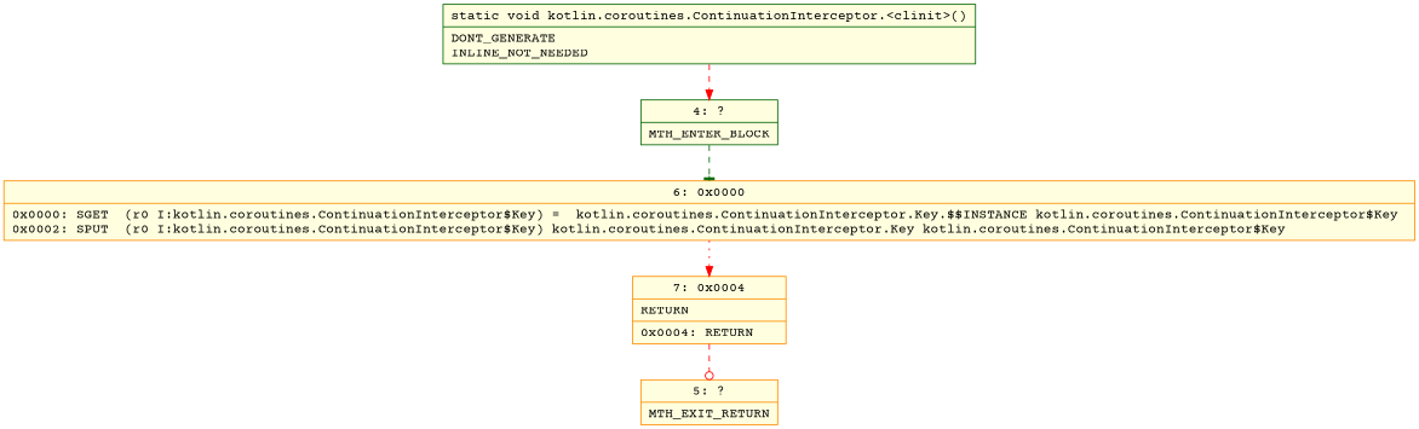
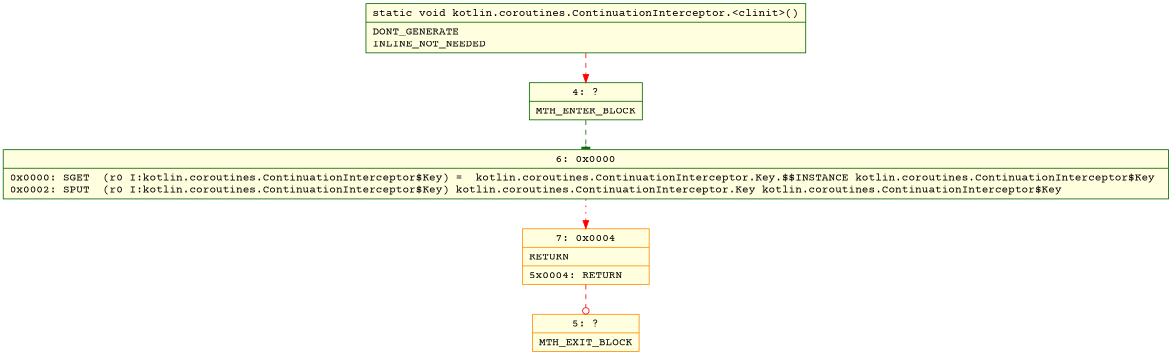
  digraph {
    fontname="Courier Prime"
    node [color=darkgreen fillcolor=lightyellow fontname="Courier Prime" shape=record style=filled]
    edge [arrowhead=normal color=red fontname="Courier Prime" style=dashed]
    n1 [label="{4\:\ ?|MTH_ENTER_BLOCK\l}"]
-   n2 [color=darkorange label="{6\:\ 0x0000|0x0000: SGET  (r0 I:kotlin.coroutines.ContinuationInterceptor$Key) =  kotlin.coroutines.ContinuationInterceptor.Key.$$INSTANCE kotlin.coroutines.ContinuationInterceptor$Key \l0x0002: SPUT  (r0 I:kotlin.coroutines.ContinuationInterceptor$Key) kotlin.coroutines.ContinuationInterceptor.Key kotlin.coroutines.ContinuationInterceptor$Key \l}"]
-   n3 [color=darkorange label="{7\:\ 0x0004|RETURN\l|0x0004: RETURN   \l}"]
-   n4 [color=darkorange label="{5\:\ ?|MTH_EXIT_RETURN\l}"]
+   n2 [label="{6\:\ 0x0000|0x0000: SGET  (r0 I:kotlin.coroutines.ContinuationInterceptor$Key) =  kotlin.coroutines.ContinuationInterceptor.Key.$$INSTANCE kotlin.coroutines.ContinuationInterceptor$Key \l0x0002: SPUT  (r0 I:kotlin.coroutines.ContinuationInterceptor$Key) kotlin.coroutines.ContinuationInterceptor.Key kotlin.coroutines.ContinuationInterceptor$Key \l}"]
+   n3 [color=darkorange label="{7\:\ 0x0004|RETURN\l|5x0004: RETURN   \l}"]
+   n4 [color=darkorange label="{5\:\ ?|MTH_EXIT_BLOCK\l}"]
    n5 [label="{static void kotlin.coroutines.ContinuationInterceptor.\<clinit\>()  | DONT_GENERATE\lINLINE_NOT_NEEDED\l}"]
    n1 -> n2 [arrowhead=tee color=darkgreen]
    n2 -> n3 [style=dotted]
    n3 -> n4 [arrowhead=odot]
    n5 -> n1
  }
